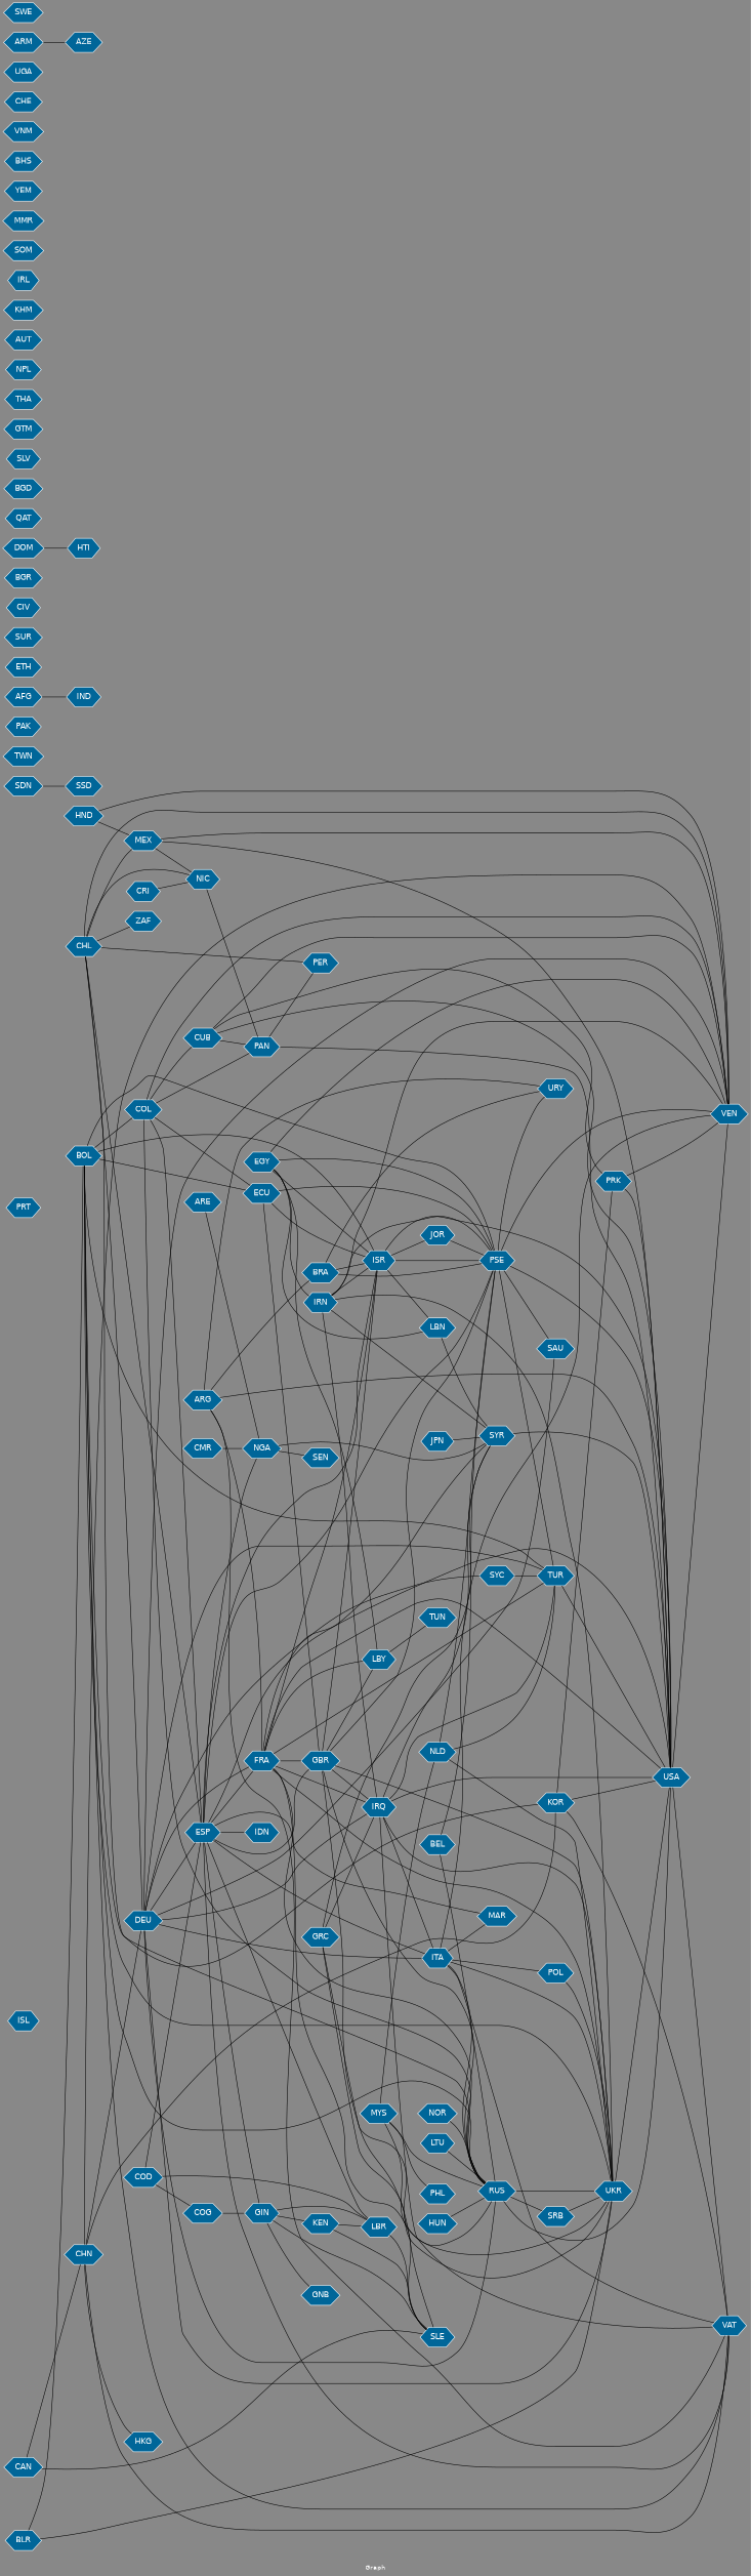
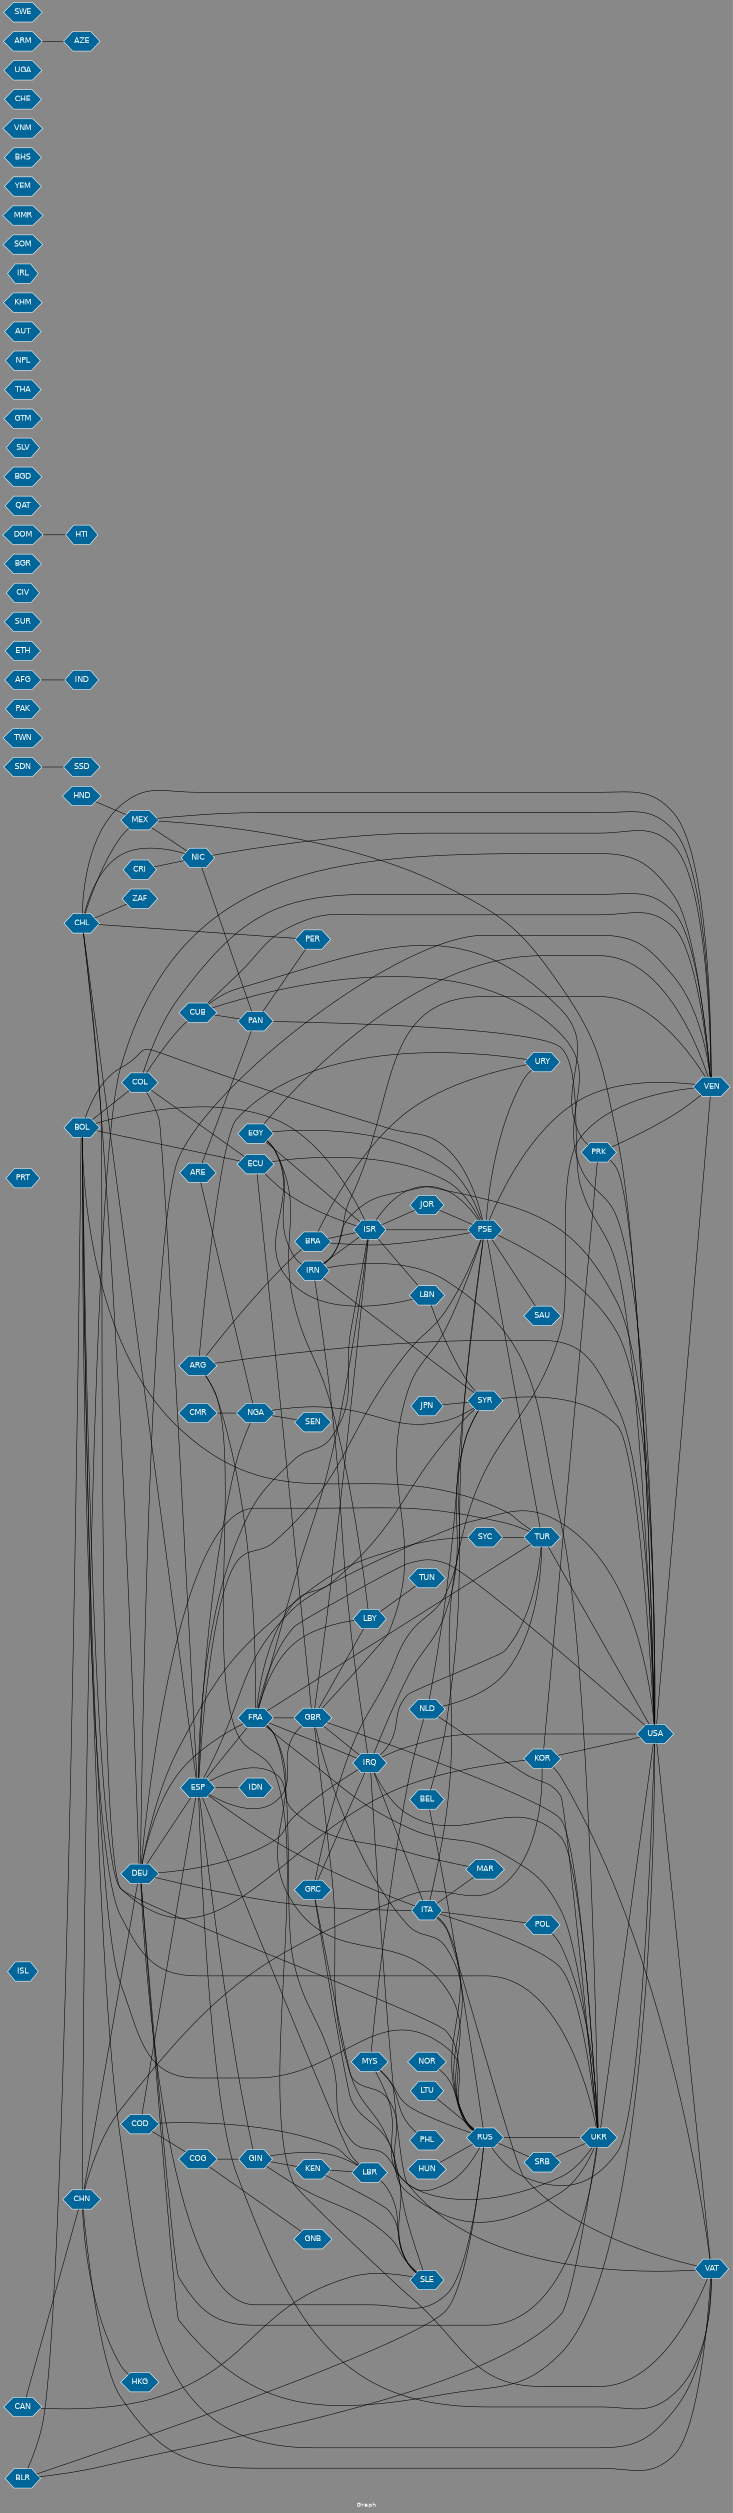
  graph {
    bgcolor="#888888"
    fontcolor=white
    fontname="DejaVu Sans"
    fontsize=12
    label="Graph"
    rankdir=LR
    node [color=white fillcolor="#006699" fontcolor=white fontname="DejaVu Sans" shape=hexagon style=filled]
    edge [arrowhead=open color=black fontcolor=white fontname="DejaVu Sans" fontsize=12 weight=1]
    n1 [label=ESP]
    n2 [label=NGA]
    n3 [label=USA]
    n4 [label=ITA]
    n5 [label=PSE]
    n6 [label=ISR]
    n7 [label=VAT]
    n8 [label=GBR]
    n9 [label=FRA]
    n10 [label=LBR]
    n11 [label=IDN]
    n12 [label=MAR]
    n13 [label=GIN]
    n14 [label=SYR]
    n15 [label=SEN]
    n16 [label=VEN]
    n17 [label=RUS]
    n18 [label=UKR]
    n19 [label=POL]
    n20 [label=URY]
    n21 [label=TUR]
    n22 [label=SAU]
    n23 [label=LBN]
    n24 [label=JOR]
    n25 [label=IRQ]
    n26 [label=LBY]
    n27 [label=SLE]
    n28 [label=KEN]
    n29 [label=GNB]
    n30 [label=PAN]
    n31 [label=PER]
    n32 [label=SRB]
    n33 [label=BRA]
    n34 [label=ARG]
    n35 [label=DEU]
    n36 [label=SYC]
    n37 [label=MEX]
    n38 [label=NIC]
    n39 [label=CHN]
    n40 [label=KOR]
    n41 [label=HKG]
    n42 [label=PRK]
    n43 [label=JPN]
    n44 [label=ISL]
    n45 [label=ECU]
    n46 [label=BOL]
    n47 [label=COL]
    n48 [label=CUB]
    n49 [label=CHL]
    n50 [label=ZAF]
    n51 [label=TUN]
    n52 [label=NLD]
    n53 [label=IRN]
    n54 [label=PRT]
    n55 [label=SSD]
    n56 [label=SDN]
    n57 [label=MYS]
    n58 [label=PHL]
    n59 [label=TWN]
    n60 [label=CRI]
    n61 [label=PAK]
    n62 [label=HUN]
    n63 [label=IND]
    n64 [label=ETH]
    n65 [label=EGY]
    n66 [label=NOR]
    n67 [label=SUR]
    n68 [label=CIV]
    n69 [label=AFG]
    n70 [label=BGR]
    n71 [label=CAN]
    n72 [label=HTI]
    n73 [label=DOM]
    n74 [label=QAT]
    n75 [label=COG]
    n76 [label=HND]
    n77 [label=BGD]
    n78 [label=SLV]
    n79 [label=GTM]
    n80 [label=THA]
    n81 [label=NPL]
    n82 [label=COD]
    n83 [label=GRC]
    n84 [label=BLR]
    n85 [label=CMR]
    n86 [label=AUT]
    n87 [label=BEL]
    n88 [label=KHM]
    n89 [label=ARE]
    n90 [label=IRL]
    n91 [label=LTU]
    n92 [label=SOM]
    n93 [label=MMR]
    n94 [label=YEM]
    n95 [label=BHS]
    n96 [label=VNM]
    n97 [label=CHE]
    n98 [label=UGA]
    n99 [label=AZE]
    n100 [label=ARM]
    n101 [label=SWE]
    n1 -- n2
    n1 -- n3
    n1 -- n4
    n1 -- n5 [weight=3]
    n1 -- n6
    n1 -- n7
    n1 -- n8
    n1 -- n9 [weight=3]
    n1 -- n10 [weight=3]
    n1 -- n11
    n1 -- n12 [weight=2]
    n1 -- n13
    n2 -- n14
    n2 -- n15
    n3 -- n7 [weight=2]
    n3 -- n16 [weight=2]
    n4 -- n7
    n4 -- n12
    n4 -- n16 [weight=3]
    n4 -- n17
    n4 -- n18
    n4 -- n19
    n5 -- n3 [weight=2]
    n5 -- n16 [weight=7]
    n5 -- n20
    n5 -- n21
    n5 -- n22
    n6 -- n3 [weight=2]
    n6 -- n5 [weight=50]
    n6 -- n23 [weight=2]
    n6 -- n24
    n8 -- n5
    n8 -- n6 [weight=3]
    n8 -- n17 [weight=5]
    n8 -- n18 [weight=4]
    n8 -- n25 [weight=6]
    n8 -- n26 [weight=2]
    n8 -- n27
    n9 -- n3
    n9 -- n6
    n9 -- n8
    n9 -- n14 [weight=2]
    n9 -- n17
    n9 -- n18
    n9 -- n21
    n9 -- n25 [weight=7]
    n9 -- n26
    n9 -- n27 [weight=2]
    n10 -- n27 [weight=3]
    n13 -- n10 [weight=3]
    n13 -- n27 [weight=2]
    n13 -- n28
-   n13 -- n29
+   n75 -- n29
    n14 -- n3 [weight=3]
    n17 -- n3 [weight=3]
    n17 -- n18 [weight=86]
    n17 -- n32
    n18 -- n3 [weight=2]
    n19 -- n18
    n21 -- n3
    n23 -- n14
    n24 -- n5 [weight=2]
    n25 -- n3 [weight=16]
    n25 -- n4 [weight=2]
    n25 -- n7 [weight=6]
    n25 -- n14 [weight=2]
    n25 -- n18 [weight=2]
    n25 -- n21
    n26 -- n51
    n28 -- n10
    n28 -- n27
    n30 -- n3
    n30 -- n31
    n32 -- n18
    n33 -- n5
    n33 -- n6
    n33 -- n20
    n34 -- n3 [weight=3]
    n34 -- n7 [weight=6]
    n34 -- n9
    n34 -- n20
    n34 -- n33 [weight=3]
    n35 -- n1 [weight=6]
-   n35 -- n22 [weight=2]
+   n35 -- n3 [weight=2]
    n35 -- n4
    n35 -- n9 [weight=2]
    n35 -- n16 [weight=2]
    n35 -- n17 [weight=9]
    n35 -- n18 [weight=9]
    n35 -- n21 [weight=3]
    n35 -- n25 [weight=7]
    n35 -- n36
    n36 -- n21 [weight=3]
    n37 -- n3 [weight=2]
    n37 -- n16
    n37 -- n38
-   n76 -- n16
+   n38 -- n16
    n38 -- n30 [weight=2]
    n39 -- n7 [weight=3]
    n39 -- n16 [weight=2]
    n39 -- n35 [weight=2]
    n39 -- n40
    n39 -- n41
    n40 -- n3
    n40 -- n7 [weight=6]
    n40 -- n42 [weight=2]
    n42 -- n3
    n42 -- n16 [weight=2]
    n43 -- n14
    n45 -- n5
    n45 -- n6
    n45 -- n8
    n46 -- n5
    n46 -- n6 [weight=3]
    n46 -- n7 [weight=3]
    n46 -- n17 [weight=2]
    n46 -- n18 [weight=2]
    n46 -- n21
    n46 -- n40 [weight=2]
    n46 -- n45
    n46 -- n47 [weight=8]
    n47 -- n1
    n47 -- n16
-   n47 -- n30 [weight=2]
+   n89 -- n30 [weight=2]
    n47 -- n45
    n47 -- n48 [weight=6]
    n48 -- n3 [weight=2]
    n48 -- n16
    n48 -- n30
    n48 -- n42
    n49 -- n1 [weight=2]
    n49 -- n16
    n49 -- n17
    n49 -- n31
    n49 -- n35
    n49 -- n37
    n49 -- n38
    n49 -- n50
    n52 -- n5
    n52 -- n18 [weight=2]
    n52 -- n21
    n53 -- n5 [weight=2]
    n53 -- n6 [weight=2]
    n53 -- n14 [weight=2]
    n53 -- n16
    n53 -- n18
    n53 -- n25 [weight=3]
    n56 -- n55 [weight=2]
    n57 -- n17 [weight=2]
    n57 -- n18 [weight=6]
    n57 -- n52 [weight=2]
    n57 -- n58
    n60 -- n38
    n62 -- n17
    n65 -- n5 [weight=10]
    n65 -- n6 [weight=8]
    n65 -- n16
    n65 -- n23
    n65 -- n26
    n65 -- n53
    n66 -- n17
    n69 -- n63
    n71 -- n27 [weight=2]
    n71 -- n39
    n73 -- n72
    n75 -- n13
    n76 -- n37
    n82 -- n1
    n82 -- n10
    n82 -- n75
    n83 -- n14
    n83 -- n17
    n83 -- n18 [weight=2]
    n83 -- n25
-   n47 -- n17
+   n84 -- n17
    n84 -- n18 [weight=2]
    n84 -- n46
    n85 -- n2 [weight=2]
    n87 -- n5
    n87 -- n17
    n89 -- n2
    n91 -- n17
    n100 -- n99
  }
